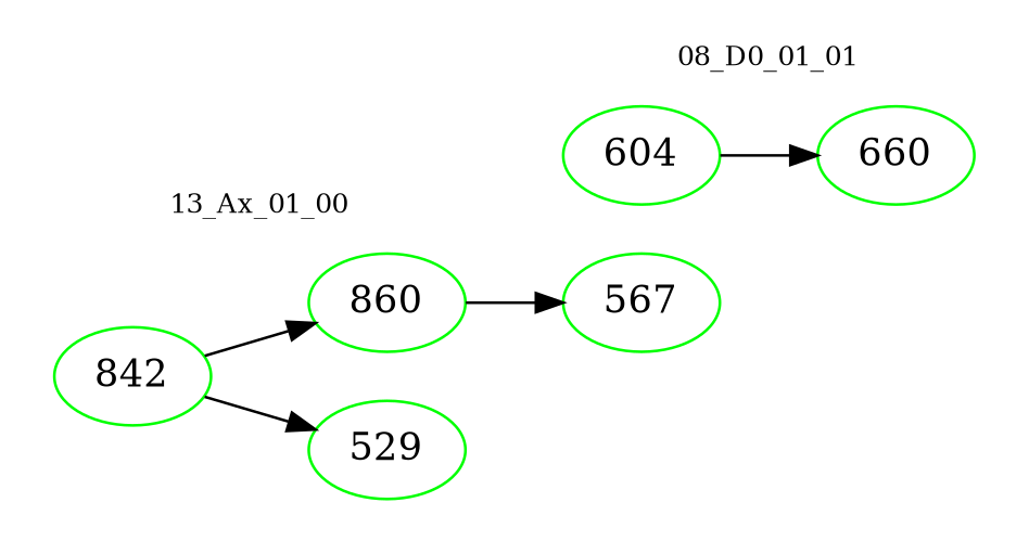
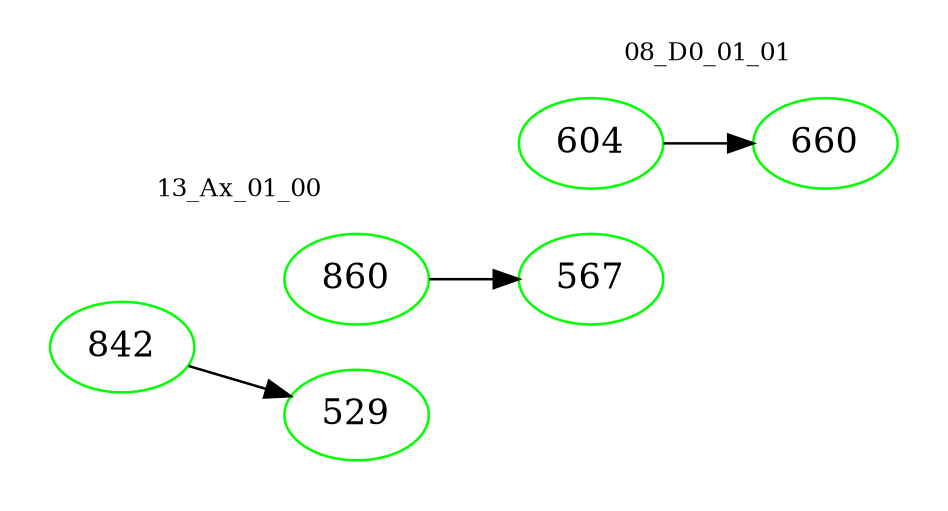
  digraph {
    rankdir=LR
    node [color=green]
    edge [color=black]
    n1 [label=842]
    n2 [label=529]
    n3 [label=860]
    n4 [label=604]
    n5 [label=567]
    n6 [label=660]
    subgraph cluster_1 {
      color=white
      fontsize=10
      label="13_Ax_01_00"
      n1
      n2
      n3
    }
    subgraph cluster_2 {
      color=white
      fontsize=10
      label="08_D0_01_01"
      n4
      n5
      n6
    }
    n1 -> n2
-   n1 -> n3
    n3 -> n5
    n4 -> n6
  }
